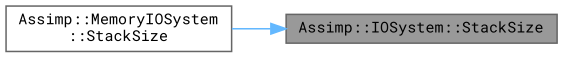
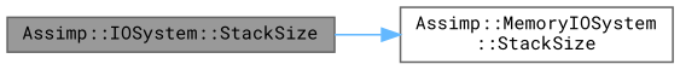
  digraph {
    rankdir=RL
    fontname="Roboto Mono"
    node [fontname="Roboto Mono" fontsize=10 shape=box style=filled]
    n1 [color=gray40 fillcolor=grey60 fontcolor=black height=0.2 label="Assimp::IOSystem::StackSize" width=0.4]
    n2 [color=grey40 fillcolor=white height=0.2 label="Assimp::MemoryIOSystem\l::StackSize" width=0.4]
-   n1 -> n2 [color=steelblue1 dir=back fontname="Roboto Mono" fontsize=10 labelfontname=Helvetica labelfontsize=10 style=solid]
+   n2 -> n1 [color=steelblue1 dir=back fontname="Roboto Mono" fontsize=10 labelfontname=Helvetica labelfontsize=10 style=solid]
  }
